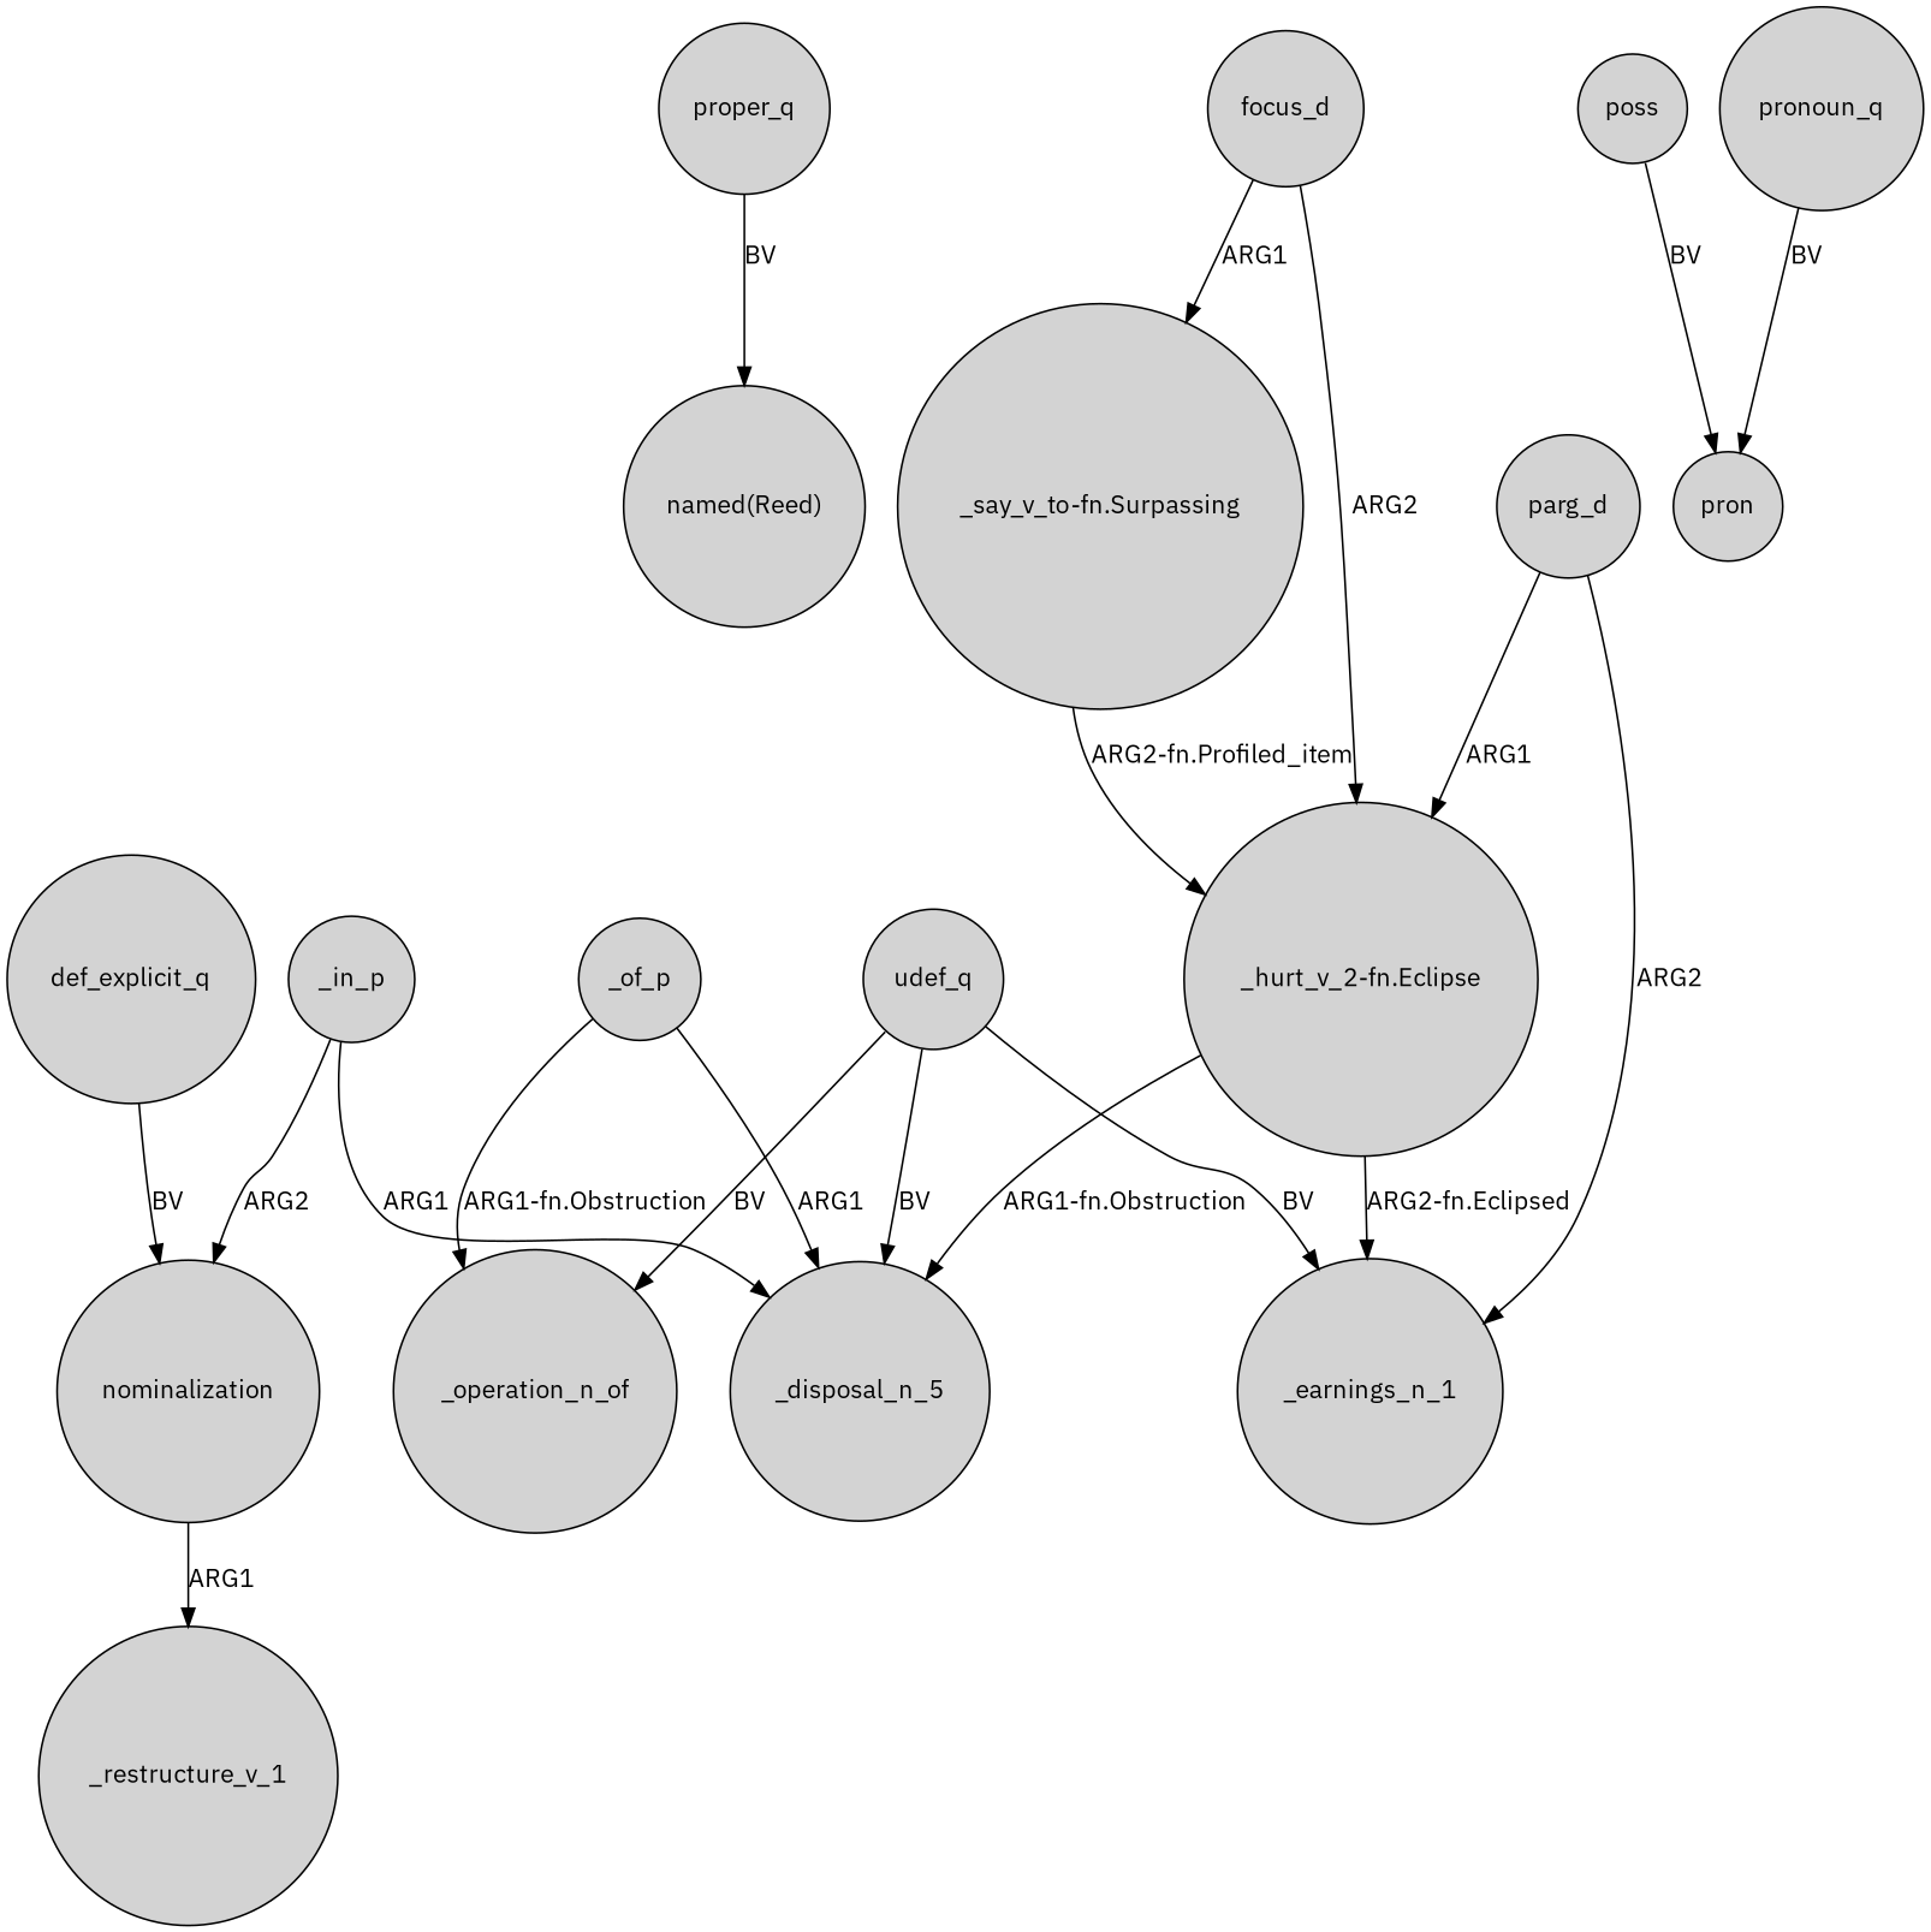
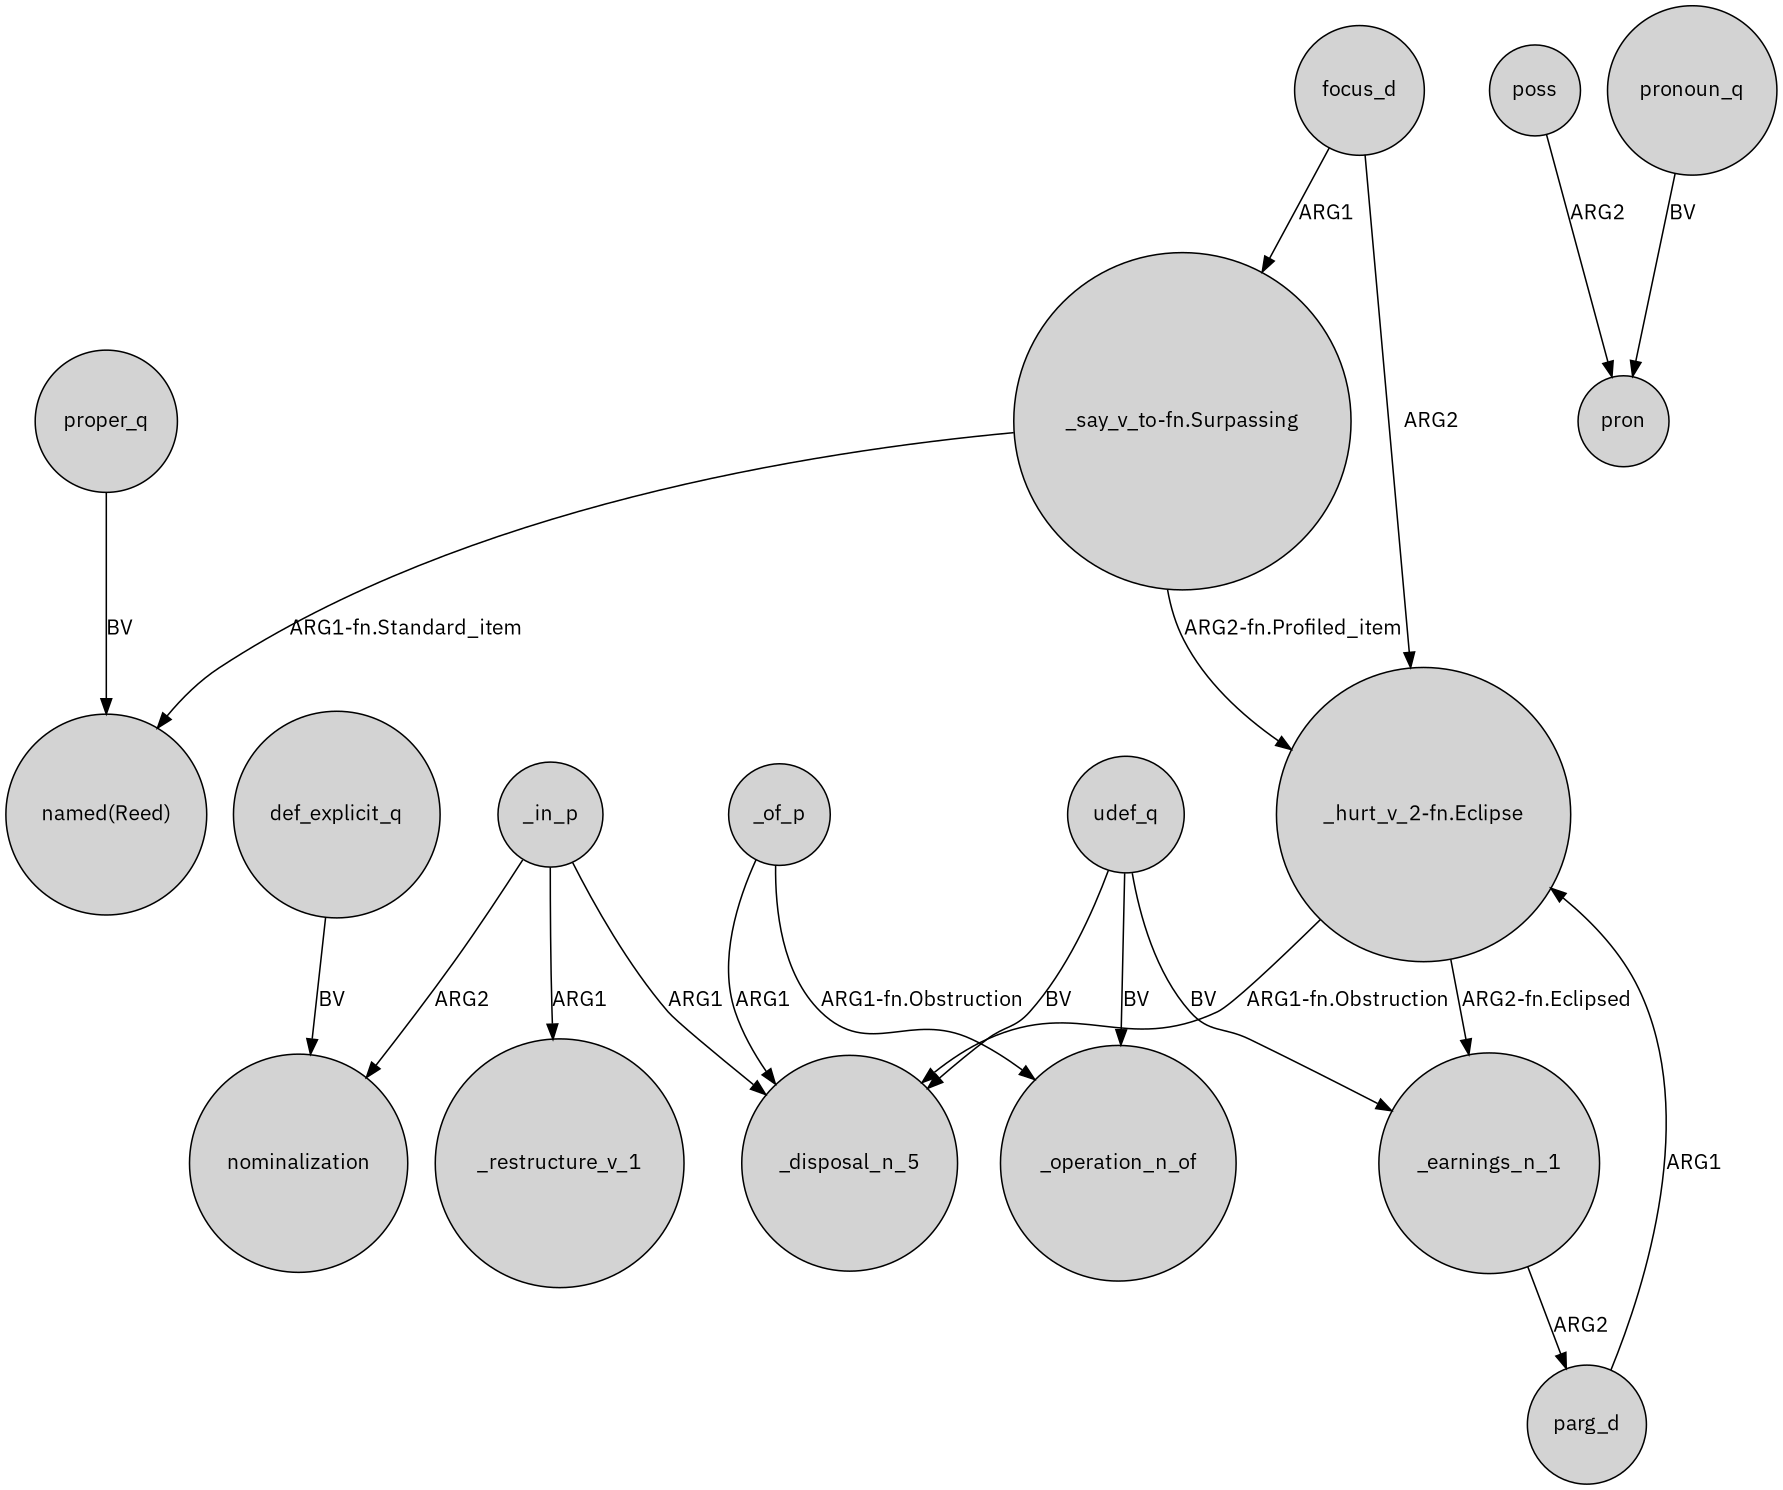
  digraph {
    fontname="IBM Plex Sans"
    node [fontname="IBM Plex Sans" shape=circle style=filled]
    edge [fontname="IBM Plex Sans"]
    proper_q
    "named(Reed)"
    n3 [label=_disposal_n_5]
    _in_p
    nominalization
    _restructure_v_1
    udef_q
    _operation_n_of
    _earnings_n_1
    _of_p
    "_say_v_to-fn.Surpassing"
    n12 [label="_hurt_v_2-fn.Eclipse"]
    poss
    pron
    pronoun_q
    focus_d
    def_explicit_q
    parg_d
    proper_q -> "named(Reed)" [label=BV]
    _in_p -> n3 [label=ARG1]
    _in_p -> nominalization [label=ARG2]
-   nominalization -> _restructure_v_1 [label=ARG1]
+   _in_p -> _restructure_v_1 [label=ARG1]
    udef_q -> n3 [label=BV]
    udef_q -> _operation_n_of [label=BV]
    udef_q -> _earnings_n_1 [label=BV]
    _of_p -> n3 [label=ARG1]
    _of_p -> _operation_n_of [label="ARG1-fn.Obstruction"]
+   "_say_v_to-fn.Surpassing" -> "named(Reed)" [label="ARG1-fn.Standard_item"]
    "_say_v_to-fn.Surpassing" -> n12 [label="ARG2-fn.Profiled_item"]
    n12 -> n3 [label="ARG1-fn.Obstruction"]
    n12 -> _earnings_n_1 [label="ARG2-fn.Eclipsed"]
-   poss -> pron [label=BV]
+   poss -> pron [label=ARG2]
    pronoun_q -> pron [label=BV]
    focus_d -> "_say_v_to-fn.Surpassing" [label=ARG1]
    focus_d -> n12 [label=ARG2]
    def_explicit_q -> nominalization [label=BV]
-   parg_d -> _earnings_n_1 [label=ARG2]
+   _earnings_n_1 -> parg_d [label=ARG2]
    parg_d -> n12 [label=ARG1]
  }
